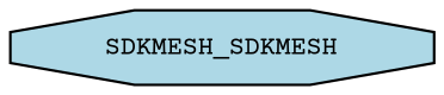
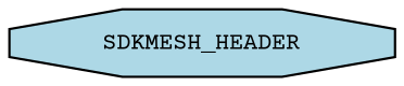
  digraph {
    rankdir=TB
    fontname="Courier Prime"
-   n1 [color=black fillcolor=lightblue fontname="Courier Prime" fontsize=10 height=0.2 label=SDKMESH_SDKMESH shape=octagon style=filled width=0.4]
+   n1 [color=black fillcolor=lightblue fontname="Courier Prime" fontsize=10 height=0.2 label=SDKMESH_HEADER shape=octagon style=filled width=0.4]
  }
